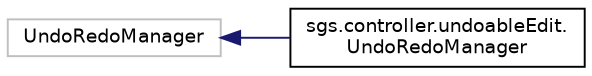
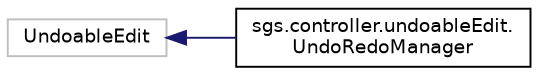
  digraph {
    rankdir=LR
    node [fillcolor=white fontname=Helvetica fontsize=10 shape=record style=filled]
-   n1 [color=grey75 height=0.2 label=UndoRedoManager width=0.4]
+   n1 [color=grey75 height=0.2 label=UndoableEdit width=0.4]
    n2 [color=black height=0.2 label="sgs.controller.undoableEdit.\lUndoRedoManager" width=0.4]
    n1 -> n2 [color=midnightblue dir=back fontname=Helvetica fontsize=10 labelfontname=Helvetica labelfontsize=10 style=solid]
  }
